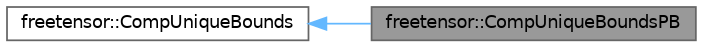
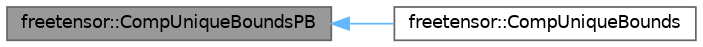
  digraph {
    rankdir=LR
    node [color=gray40 fontname=Helvetica fontsize=10 shape=box style=filled]
    n1 [fillcolor=grey60 fontcolor=black height=0.2 label="freetensor::CompUniqueBoundsPB" width=0.4]
    n2 [fillcolor=white height=0.2 label="freetensor::CompUniqueBounds" width=0.4]
-   n2 -> n1 [color=steelblue1 dir=back fontname=Helvetica fontsize=10 labelfontname=Helvetica labelfontsize=10 style=solid]
+   n1 -> n2 [color=steelblue1 dir=back fontname=Helvetica fontsize=10 labelfontname=Helvetica labelfontsize=10 style=solid]
  }
